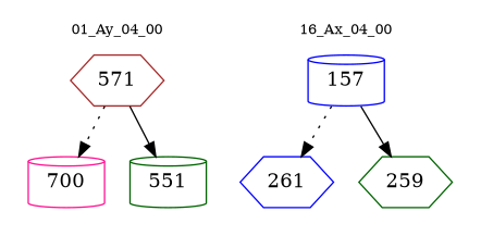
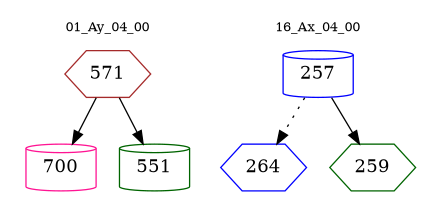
  digraph {
    node [color=darkgreen shape=hexagon]
    edge [color=black style=dotted]
    n1 [color=brown label=571]
    n2 [color=deeppink label=700 shape=cylinder]
    n3 [label=551 shape=cylinder]
-   n4 [color=blue label=157 shape=cylinder]
-   n5 [color=blue label=261]
+   n4 [color=blue label=257 shape=cylinder]
+   n5 [color=blue label=264]
    n6 [label=259]
    subgraph cluster_1 {
      color=white
      fontsize=10
      label="01_Ay_04_00"
      n1
      n2
      n3
    }
    subgraph cluster_2 {
      color=white
      fontsize=10
      label="16_Ax_04_00"
      n4
      n5
      n6
    }
-   n1 -> n2
+   n1 -> n2 [style=solid]
    n1 -> n3 [style=solid]
    n4 -> n5
    n4 -> n6 [style=solid]
  }
